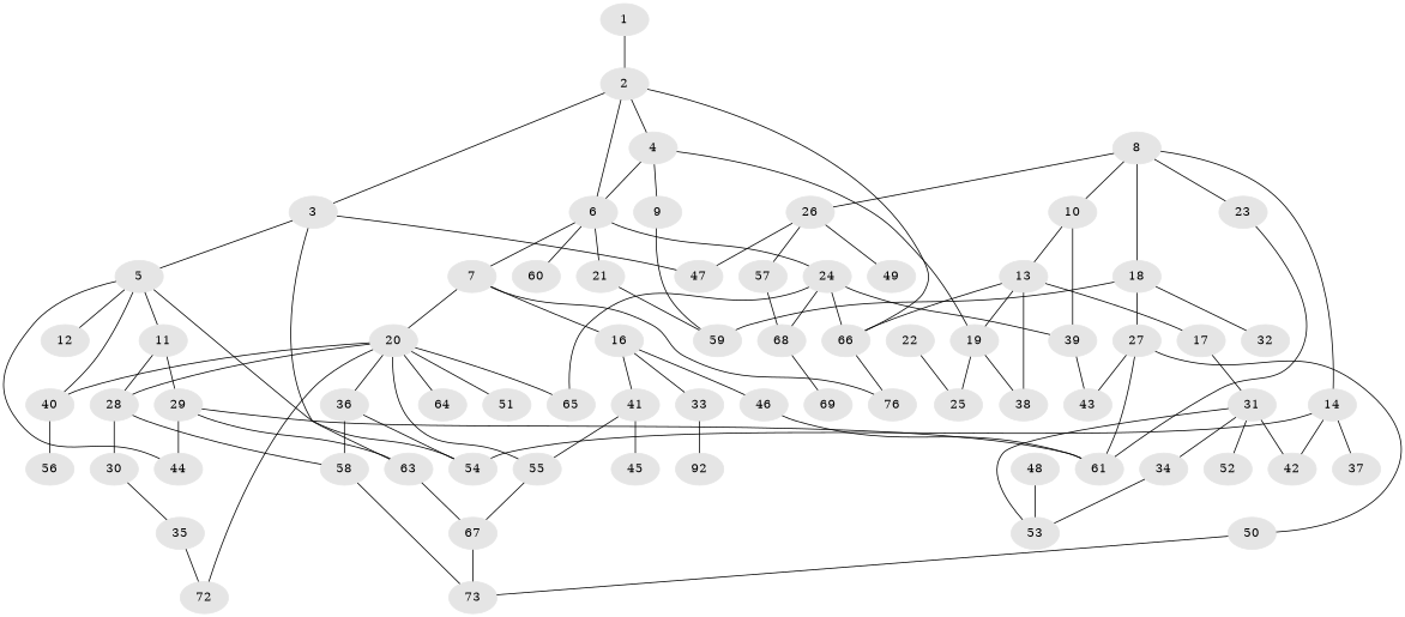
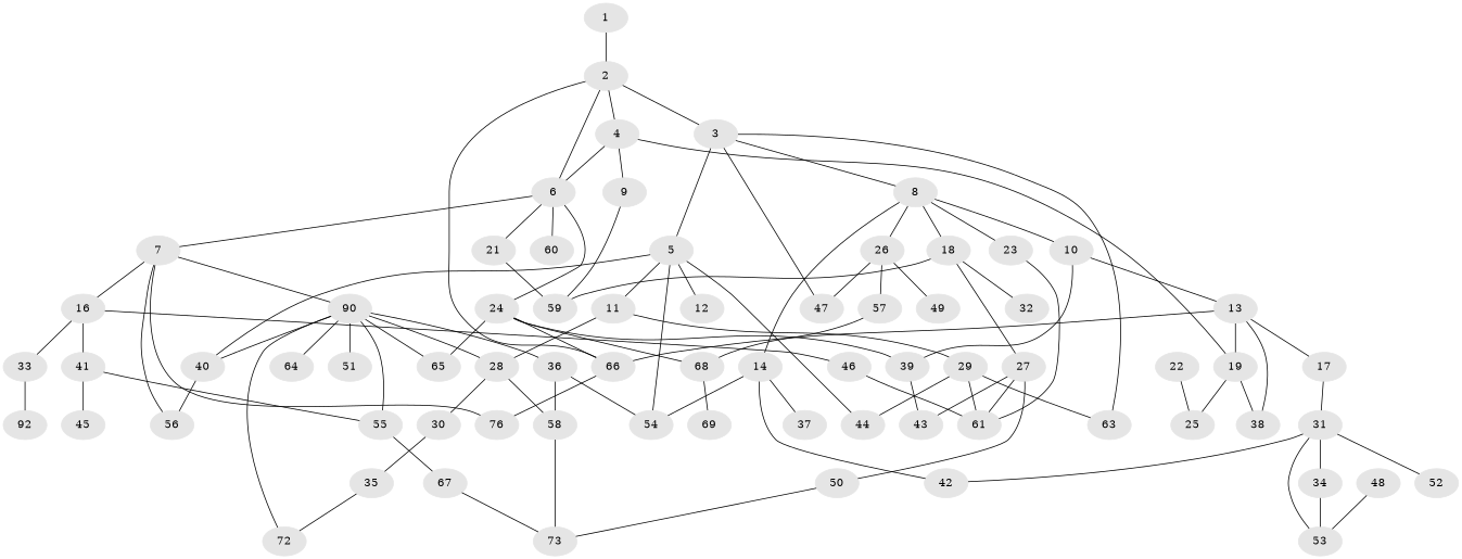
  graph {
    node [color=gray90 style=filled]
    1
    2
    3
    4
    6
    66
    39
    43
    5
    8
    47
    63
    9
    19
    7
    21
    24
    60
    n19 [label=76]
    11
    12
    40
    44
    54
    10
    14
    18
    23
    26
    67
    59
    38
    25
    28
    29
    56
    16
-   20
+   20 [label=90]
    65
    68
    33
    41
    46
    36
    51
    55
    64
    72
    13
    37
    42
    27
    32
    61
    49
    57
    17
    30
    58
    31
    22
    n62 [label=92]
    45
    34
    52
    53
    50
    69
    73
    35
    48
    1 -- 2
    2 -- 3
    2 -- 4
    2 -- 6
    2 -- 66
    3 -- 5
+   3 -- 8
    3 -- 47
    3 -- 63
    4 -- 6
    4 -- 9
    4 -- 19
    6 -- 7
    6 -- 21
    6 -- 24
    6 -- 60
    66 -- n19
    39 -- 43
    5 -- 11
    5 -- 12
    5 -- 40
    5 -- 44
    5 -- 54
    8 -- 10
    8 -- 14
    8 -- 18
    8 -- 23
    8 -- 26
-   63 -- 67
    9 -- 59
    19 -- 38
    19 -- 25
    7 -- n19
+   7 -- 56
    7 -- 16
    7 -- 20
    21 -- 59
    24 -- 66
    24 -- 39
    24 -- 65
    24 -- 68
    11 -- 28
    11 -- 29
    40 -- 56
    10 -- 39
    10 -- 13
    14 -- 54
    14 -- 37
    14 -- 42
    18 -- 59
    18 -- 27
    18 -- 32
    23 -- 61
    26 -- 47
    26 -- 49
    26 -- 57
    67 -- 73
    28 -- 30
    28 -- 58
    29 -- 63
    29 -- 44
    29 -- 61
    16 -- 33
    16 -- 41
    16 -- 46
    20 -- 40
    20 -- 28
    20 -- 65
    20 -- 36
    20 -- 51
    20 -- 55
    20 -- 64
    20 -- 72
    68 -- 69
    33 -- n62
    41 -- 55
    41 -- 45
    46 -- 61
    36 -- 54
    36 -- 58
    55 -- 67
    13 -- 66
    13 -- 19
    13 -- 38
    13 -- 17
    27 -- 43
    27 -- 61
    27 -- 50
    57 -- 68
    17 -- 31
    30 -- 35
    58 -- 73
    31 -- 42
    31 -- 34
    31 -- 52
    31 -- 53
    22 -- 25
    34 -- 53
    50 -- 73
    35 -- 72
    48 -- 53
  }
